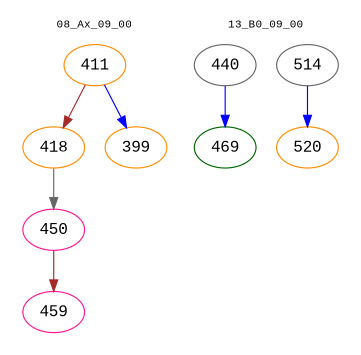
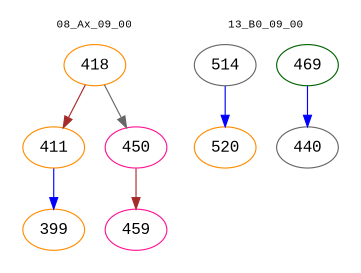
  digraph {
    fontname="Liberation Mono"
    node [color=darkorange fontname="Liberation Mono"]
    edge [color=blue fontname="Liberation Mono"]
    n1 [label=418]
    n2 [label=411]
    n3 [color=deeppink label=450]
    n4 [label=399]
    n5 [color=deeppink label=459]
    n6 [color=darkgreen label=469]
    n7 [color=gray40 label=514]
    n8 [color=gray40 label=440]
    n9 [label=520]
    subgraph cluster_1 {
      color=white
      fontsize=10
      label="08_Ax_09_00"
      n1
      n2
      n3
      n4
      n5
    }
    subgraph cluster_2 {
      color=white
      fontsize=10
      label="13_B0_09_00"
      n6
      n7
      n8
      n9
    }
-   n2 -> n1 [color=brown]
+   n1 -> n2 [color=brown]
    n1 -> n3 [color=gray40]
    n2 -> n4
    n3 -> n5 [color=brown]
-   n8 -> n6
+   n6 -> n8
    n7 -> n9
  }
